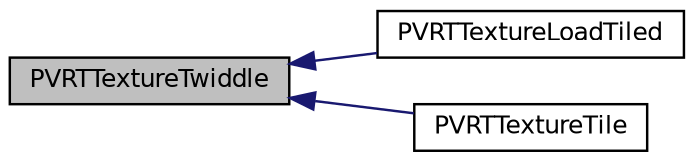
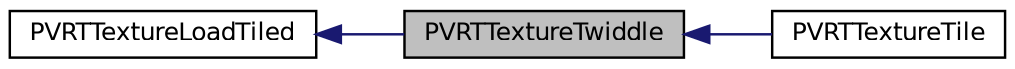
  digraph {
    rankdir=LR
    node [color=black fillcolor=white fontname=Helvetica fontsize=10 shape=record style=filled]
    edge [color=midnightblue dir=back fontname=Helvetica fontsize=10 labelfontname=Helvetica labelfontsize=10 style=solid]
    n1 [fillcolor=grey75 fontcolor=black height=0.2 label=PVRTTextureTwiddle width=0.4]
    n2 [height=0.2 label=PVRTTextureLoadTiled width=0.4]
    n3 [height=0.2 label=PVRTTextureTile width=0.4]
-   n1 -> n2
+   n2 -> n1
    n1 -> n3
  }
